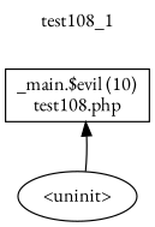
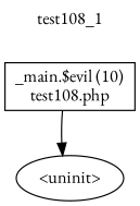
  digraph {
    label=test108_1
    labelloc=t
    fontname="EB Garamond"
    node [fontname="EB Garamond"]
    n1 [label="_main.$evil (10)\ntest108.php" shape=box]
    n2 [label="<uninit>" shape=ellipse]
-   n2 -> n1 [fontname="EB Garamond"]
+   n1 -> n2 [fontname="EB Garamond"]
  }
